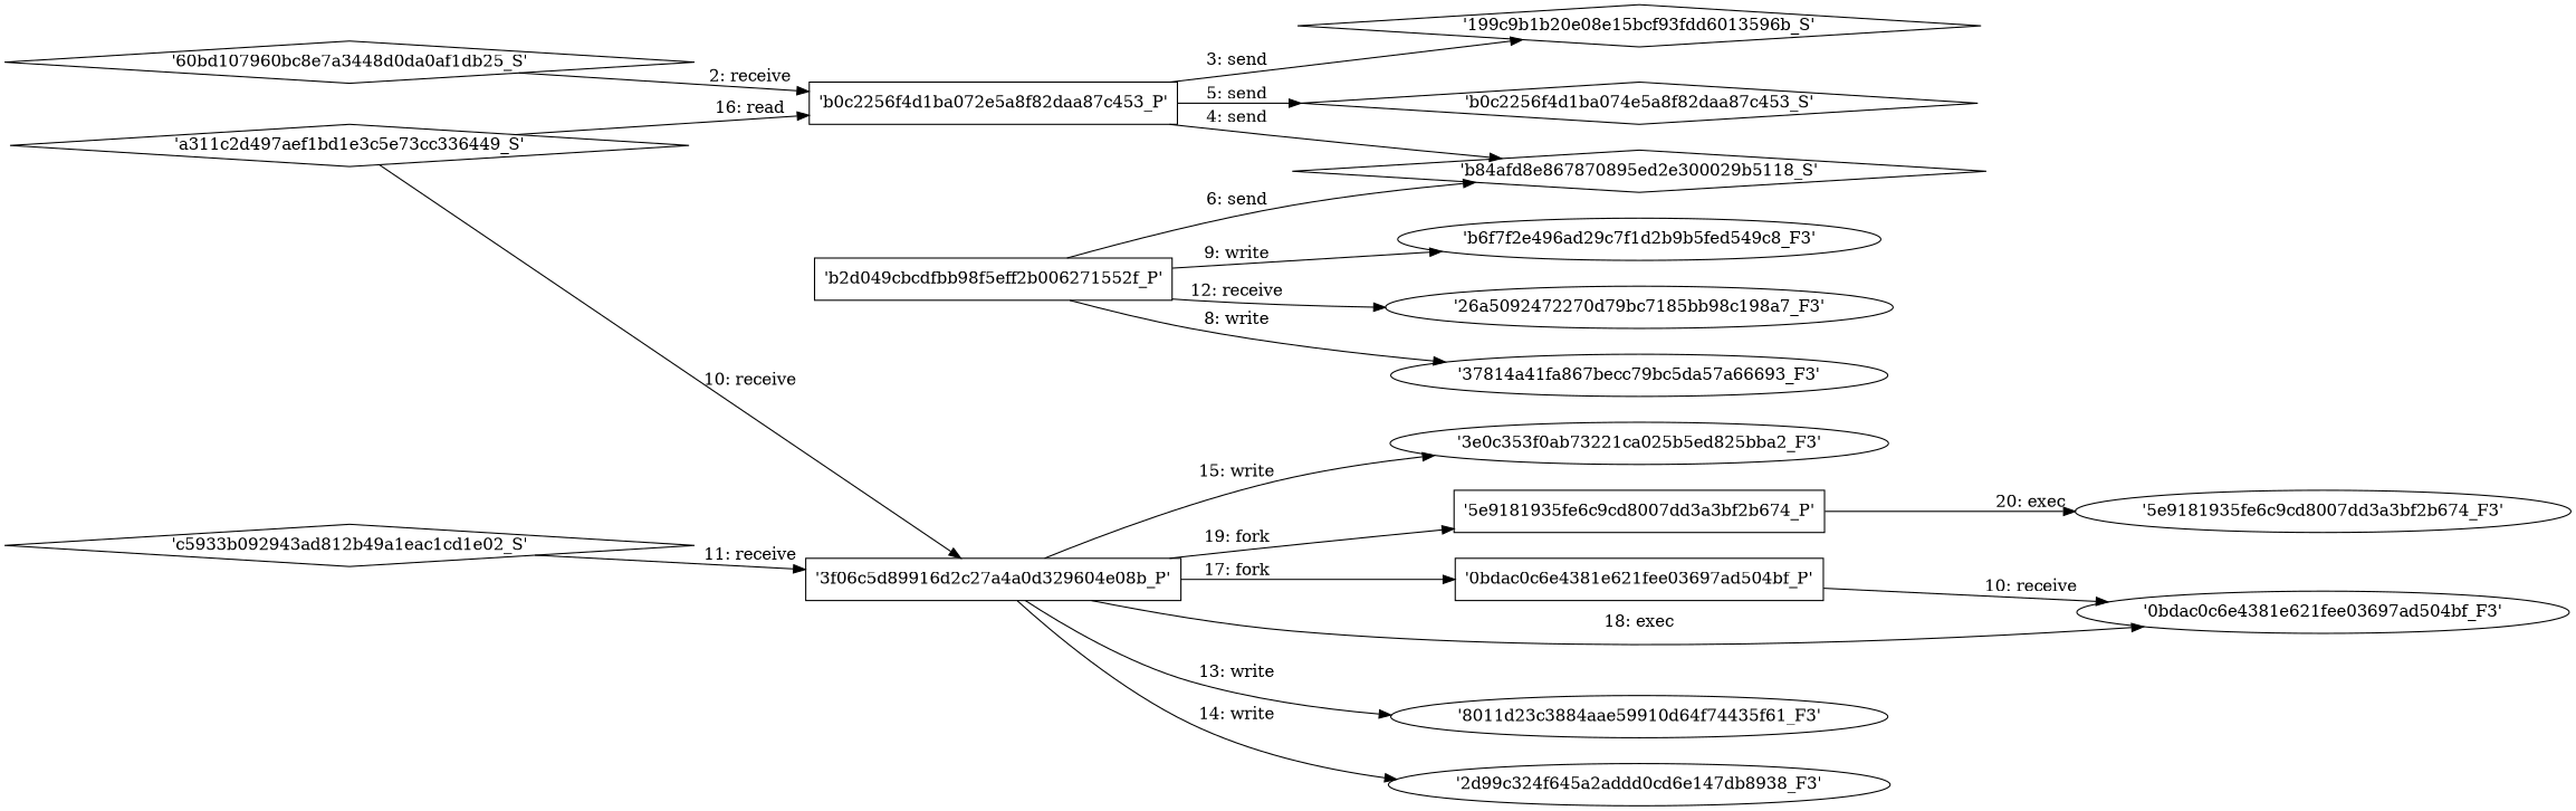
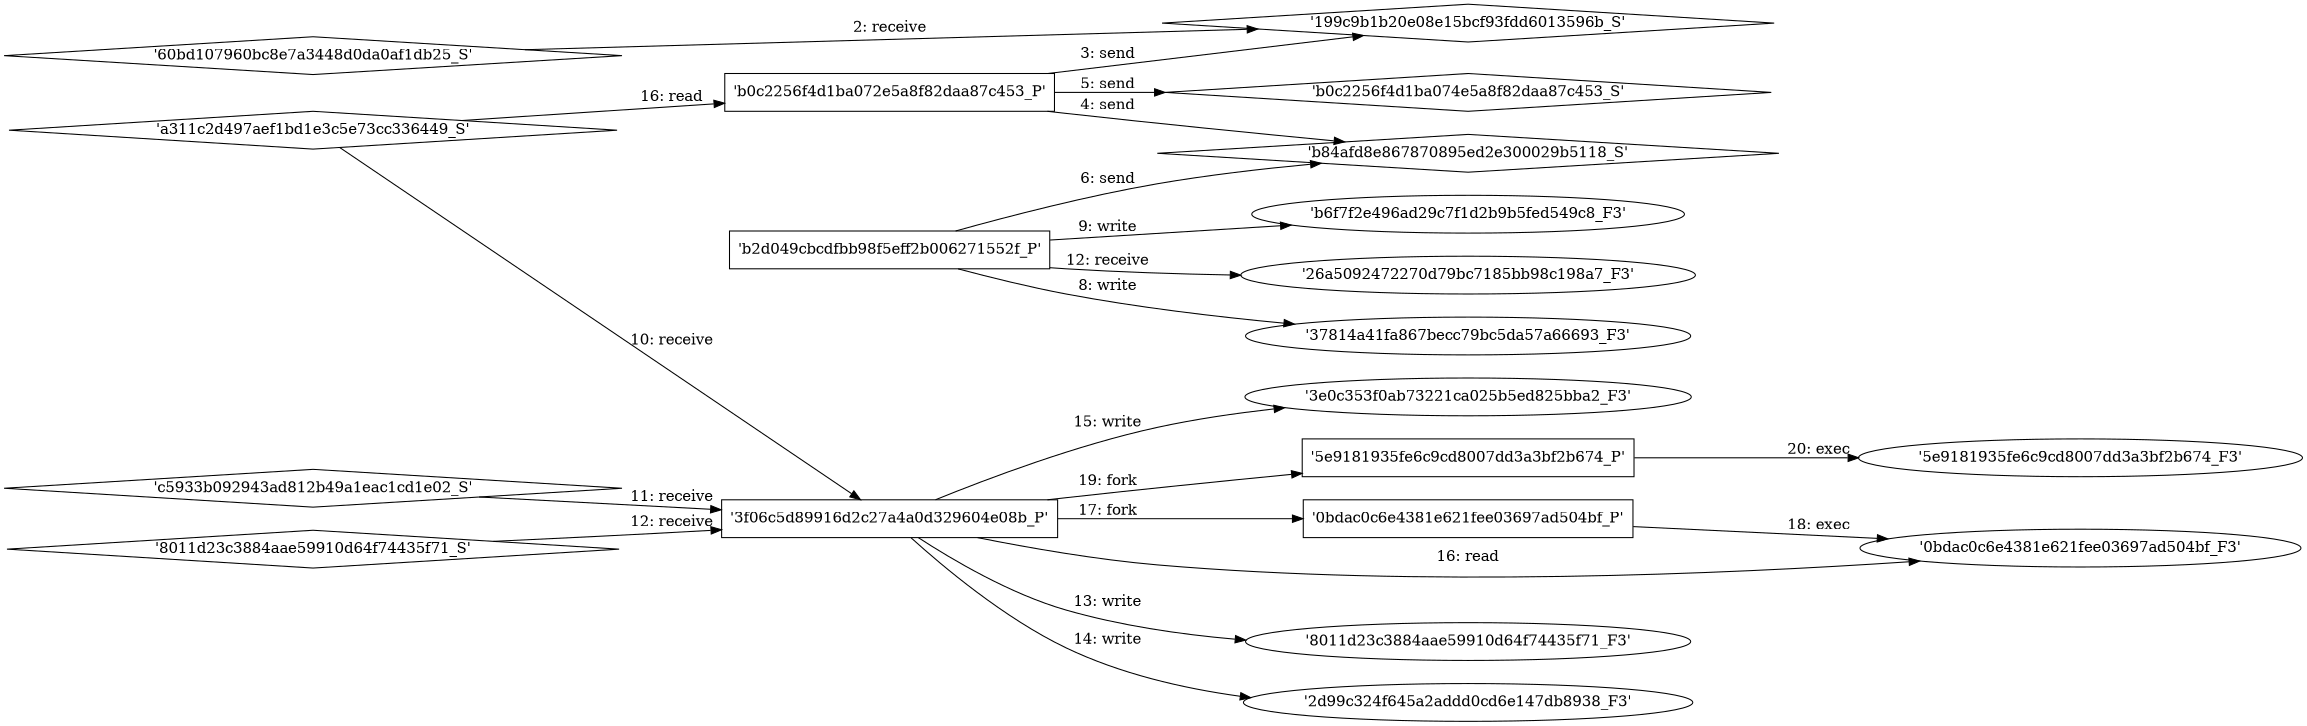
  digraph {
    engine=neato
    fixedsize=false
    fontsize=10
    nodesep=0.3
    rankdir=LR
    ranksep=0
    splines=true
    node [node_type=Socket shape=ellipse]
    "'b0c2256f4d1ba072e5a8f82daa87c453_P'" [node_type=Process shape=box]
    "'199c9b1b20e08e15bcf93fdd6013596b_S'" [shape=diamond]
    "'b84afd8e867870895ed2e300029b5118_S'" [shape=diamond]
    n4 [label="'b0c2256f4d1ba074e5a8f82daa87c453_S'" shape=diamond]
    "'a311c2d497aef1bd1e3c5e73cc336449_S'" [shape=diamond]
    "'3f06c5d89916d2c27a4a0d329604e08b_P'" [node_type=Process shape=box]
-   "'8011d23c3884aae59910d64f74435f71_F3'" [node_type=file label="'8011d23c3884aae59910d64f74435f61_F3'"]
+   "'8011d23c3884aae59910d64f74435f71_F3'" [node_type=file]
    "'2d99c324f645a2addd0cd6e147db8938_F3'" [node_type=file]
    "'3e0c353f0ab73221ca025b5ed825bba2_F3'" [node_type=file]
    "'0bdac0c6e4381e621fee03697ad504bf_F3'" [node_type=File]
    "'0bdac0c6e4381e621fee03697ad504bf_P'" [node_type=Process shape=box]
    "'5e9181935fe6c9cd8007dd3a3bf2b674_P'" [node_type=Process shape=box]
    "'60bd107960bc8e7a3448d0da0af1db25_S'" [shape=diamond]
    "'b2d049cbcdfbb98f5eff2b006271552f_P'" [node_type=Process shape=box]
    "'26a5092472270d79bc7185bb98c198a7_F3'" [node_type=file]
    "'37814a41fa867becc79bc5da57a66693_F3'" [node_type=file]
    "'b6f7f2e496ad29c7f1d2b9b5fed549c8_F3'" [node_type=file]
    "'5e9181935fe6c9cd8007dd3a3bf2b674_F3'" [node_type=File]
    "'c5933b092943ad812b49a1eac1cd1e02_S'" [shape=diamond]
+   "'8011d23c3884aae59910d64f74435f71_S'" [shape=diamond]
    "'b0c2256f4d1ba072e5a8f82daa87c453_P'" -> "'199c9b1b20e08e15bcf93fdd6013596b_S'" [label="3: send"]
    "'b0c2256f4d1ba072e5a8f82daa87c453_P'" -> "'b84afd8e867870895ed2e300029b5118_S'" [label="4: send"]
    "'b0c2256f4d1ba072e5a8f82daa87c453_P'" -> n4 [label="5: send"]
    "'a311c2d497aef1bd1e3c5e73cc336449_S'" -> "'b0c2256f4d1ba072e5a8f82daa87c453_P'" [label="16: read"]
    "'a311c2d497aef1bd1e3c5e73cc336449_S'" -> "'3f06c5d89916d2c27a4a0d329604e08b_P'" [label="10: receive"]
    "'3f06c5d89916d2c27a4a0d329604e08b_P'" -> "'8011d23c3884aae59910d64f74435f71_F3'" [label="13: write"]
    "'3f06c5d89916d2c27a4a0d329604e08b_P'" -> "'2d99c324f645a2addd0cd6e147db8938_F3'" [label="14: write"]
    "'3f06c5d89916d2c27a4a0d329604e08b_P'" -> "'3e0c353f0ab73221ca025b5ed825bba2_F3'" [label="15: write"]
-   "'3f06c5d89916d2c27a4a0d329604e08b_P'" -> "'0bdac0c6e4381e621fee03697ad504bf_F3'" [label="18: exec"]
+   "'3f06c5d89916d2c27a4a0d329604e08b_P'" -> "'0bdac0c6e4381e621fee03697ad504bf_F3'" [label="16: read"]
    "'3f06c5d89916d2c27a4a0d329604e08b_P'" -> "'0bdac0c6e4381e621fee03697ad504bf_P'" [label="17: fork"]
    "'3f06c5d89916d2c27a4a0d329604e08b_P'" -> "'5e9181935fe6c9cd8007dd3a3bf2b674_P'" [label="19: fork"]
-   "'0bdac0c6e4381e621fee03697ad504bf_P'" -> "'0bdac0c6e4381e621fee03697ad504bf_F3'" [label="10: receive"]
+   "'0bdac0c6e4381e621fee03697ad504bf_P'" -> "'0bdac0c6e4381e621fee03697ad504bf_F3'" [label="18: exec"]
    "'5e9181935fe6c9cd8007dd3a3bf2b674_P'" -> "'5e9181935fe6c9cd8007dd3a3bf2b674_F3'" [label="20: exec"]
-   "'60bd107960bc8e7a3448d0da0af1db25_S'" -> "'b0c2256f4d1ba072e5a8f82daa87c453_P'" [label="2: receive"]
+   "'60bd107960bc8e7a3448d0da0af1db25_S'" -> "'199c9b1b20e08e15bcf93fdd6013596b_S'" [label="2: receive"]
    "'b2d049cbcdfbb98f5eff2b006271552f_P'" -> "'b84afd8e867870895ed2e300029b5118_S'" [label="6: send"]
    "'b2d049cbcdfbb98f5eff2b006271552f_P'" -> "'26a5092472270d79bc7185bb98c198a7_F3'" [label="12: receive"]
    "'b2d049cbcdfbb98f5eff2b006271552f_P'" -> "'37814a41fa867becc79bc5da57a66693_F3'" [label="8: write"]
    "'b2d049cbcdfbb98f5eff2b006271552f_P'" -> "'b6f7f2e496ad29c7f1d2b9b5fed549c8_F3'" [label="9: write"]
    "'c5933b092943ad812b49a1eac1cd1e02_S'" -> "'3f06c5d89916d2c27a4a0d329604e08b_P'" [label="11: receive"]
+   "'8011d23c3884aae59910d64f74435f71_S'" -> "'3f06c5d89916d2c27a4a0d329604e08b_P'" [label="12: receive"]
  }
